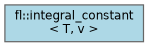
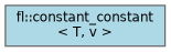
  digraph {
    rankdir=LR
-   n1 [color=grey40 fillcolor=lightblue fontname=Helvetica fontsize=10 height=0.2 label="fl::integral_constant\l\< T, v \>" shape=box style=filled width=0.4]
+   n1 [color=grey40 fillcolor=lightblue fontname=Helvetica fontsize=10 height=0.2 label="fl::constant_constant\l\< T, v \>" shape=box style=filled width=0.4]
  }
